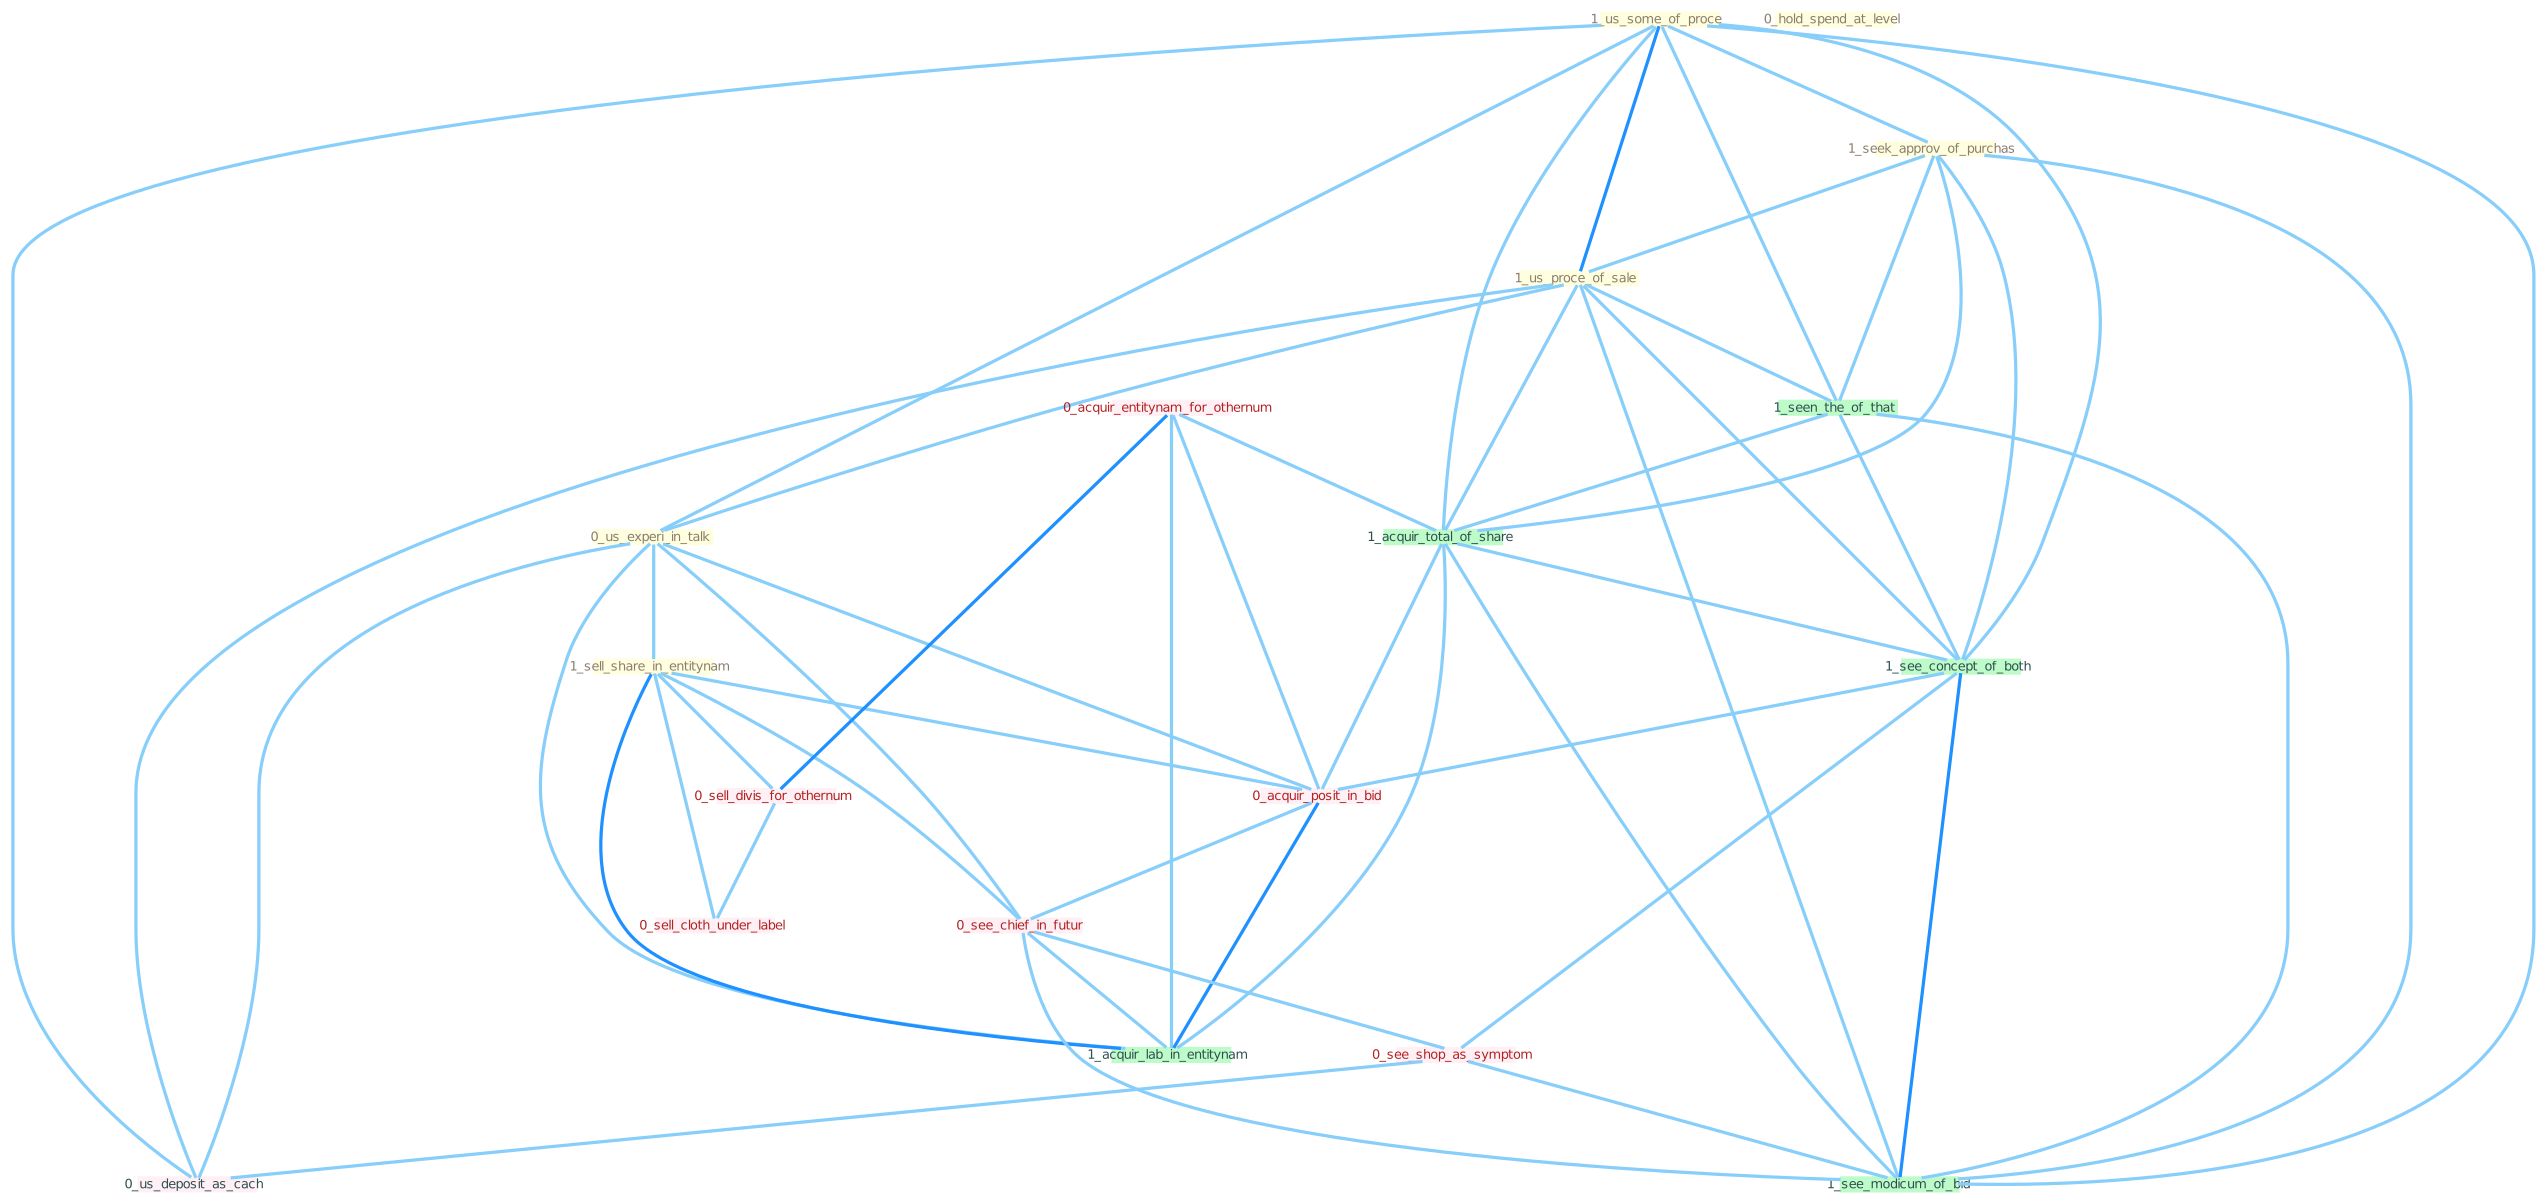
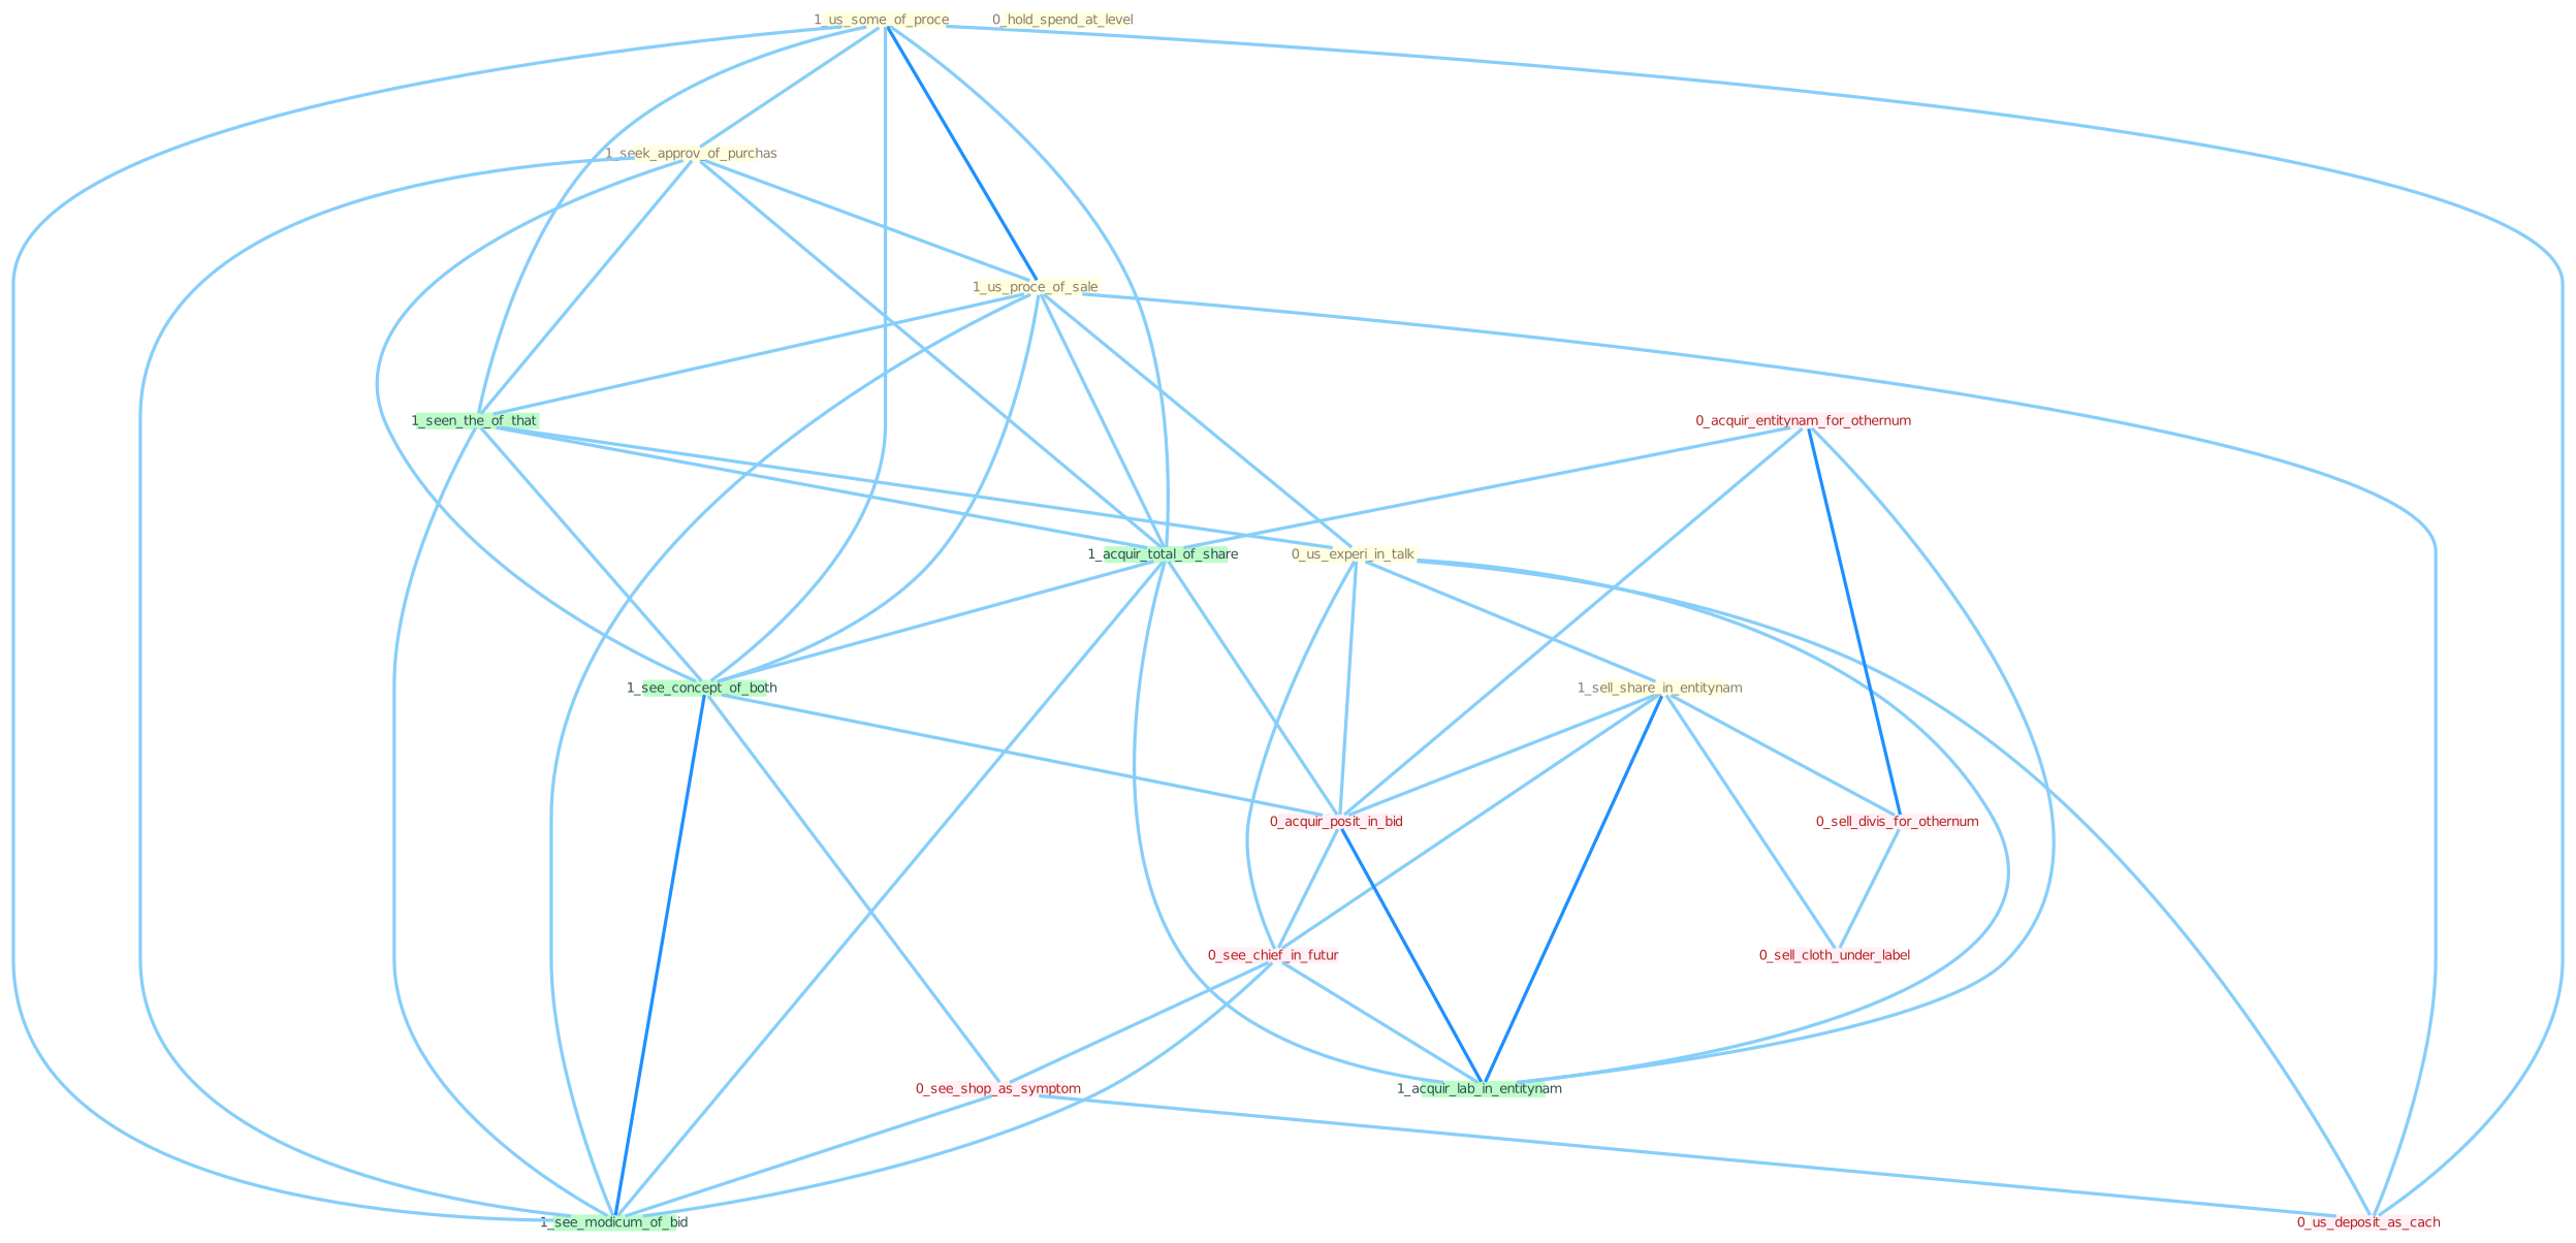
  graph {
    fontname="DejaVu Sans"
    node [color="#fff0f5" fixedsize=true fontcolor="#b22222" fontname="DejaVu Sans" fontsize=4 shape=polygon style=filled]
    edge [color="#87cefa" fontname="DejaVu Sans" w=1]
    "1_us_some_of_proce " [color="#ffffe0" fontcolor="#8b7d6b" height=.06 width=.5]
    "0_hold_spend_at_level " [color="#ffffe0" fontcolor="#8b7d6b" height=.06 width=.5]
    "1_seek_approv_of_purchas " [color="#ffffe0" fontcolor="#8b7d6b" height=.06 width=.5]
    "1_us_proce_of_sale " [color="#ffffe0" fontcolor="#8b7d6b" height=.06 width=.5]
    "0_us_experi_in_talk " [color="#ffffe0" fontcolor="#8b7d6b" height=.06 width=.5]
    "1_sell_share_in_entitynam " [color="#ffffe0" fontcolor="#8b7d6b" height=.06 width=.5]
    "0_acquir_entitynam_for_othernum " [height=.06 width=.5]
    "0_sell_divis_for_othernum " [height=.06 width=.5]
    "0_sell_cloth_under_label " [height=.06 width=.5]
    "0_acquir_posit_in_bid " [height=.06 width=.5]
    "0_see_chief_in_futur " [height=.06 width=.5]
    "0_see_shop_as_symptom " [height=.06 width=.5]
-   "0_us_deposit_as_cach " [fontcolor="#2f4f4f" height=.06 width=.5]
+   "0_us_deposit_as_cach " [height=.06 width=.5]
    "1_seen_the_of_that " [color="#BDFCC9" fontcolor="#2f4f4f" height=.06 width=.5]
    "1_acquir_total_of_share " [color="#BDFCC9" fontcolor="#2f4f4f" height=.06 width=.5]
    "1_see_concept_of_both " [color="#BDFCC9" fontcolor="#2f4f4f" height=.06 width=.5]
    n17 [color="#BDFCC9" fontcolor="#2f4f4f" height=.06 label="1_see_modicum_of_bid" width=.5]
    "1_acquir_lab_in_entitynam " [color="#BDFCC9" fontcolor="#2f4f4f" height=.06 width=.5]
    subgraph sub_1 {
      "1_us_some_of_proce "
      "0_hold_spend_at_level "
      "1_seek_approv_of_purchas "
      "1_us_proce_of_sale "
      "0_us_experi_in_talk "
      "1_sell_share_in_entitynam "
    }
    subgraph sub_2 {
      "0_acquir_entitynam_for_othernum "
      "0_sell_divis_for_othernum "
      "0_sell_cloth_under_label "
      "0_acquir_posit_in_bid "
      "0_see_chief_in_futur "
      "0_see_shop_as_symptom "
      "0_us_deposit_as_cach "
    }
    "1_us_some_of_proce " -- "1_seek_approv_of_purchas "
    "1_us_some_of_proce " -- "1_us_proce_of_sale " [color="#1e90ff" w=2]
-   "1_us_some_of_proce " -- "0_us_experi_in_talk "
+   "1_seen_the_of_that " -- "0_us_experi_in_talk "
    "1_us_some_of_proce " -- "0_us_deposit_as_cach "
    "1_us_some_of_proce " -- "1_seen_the_of_that "
    "1_us_some_of_proce " -- "1_acquir_total_of_share "
    "1_us_some_of_proce " -- "1_see_concept_of_both "
    "1_us_some_of_proce " -- n17
    "1_seek_approv_of_purchas " -- "1_us_proce_of_sale "
    "1_seek_approv_of_purchas " -- "1_seen_the_of_that "
    "1_seek_approv_of_purchas " -- "1_acquir_total_of_share "
    "1_seek_approv_of_purchas " -- "1_see_concept_of_both "
    "1_seek_approv_of_purchas " -- n17
    "1_us_proce_of_sale " -- "0_us_experi_in_talk "
    "1_us_proce_of_sale " -- "0_us_deposit_as_cach "
    "1_us_proce_of_sale " -- "1_seen_the_of_that "
    "1_us_proce_of_sale " -- "1_acquir_total_of_share "
    "1_us_proce_of_sale " -- "1_see_concept_of_both "
    "1_us_proce_of_sale " -- n17
    "0_us_experi_in_talk " -- "1_sell_share_in_entitynam "
    "0_us_experi_in_talk " -- "0_acquir_posit_in_bid "
    "0_us_experi_in_talk " -- "0_see_chief_in_futur "
    "0_us_experi_in_talk " -- "0_us_deposit_as_cach "
    "0_us_experi_in_talk " -- "1_acquir_lab_in_entitynam "
    "1_sell_share_in_entitynam " -- "0_sell_divis_for_othernum "
    "1_sell_share_in_entitynam " -- "0_sell_cloth_under_label "
    "1_sell_share_in_entitynam " -- "0_acquir_posit_in_bid "
    "1_sell_share_in_entitynam " -- "0_see_chief_in_futur "
    "1_sell_share_in_entitynam " -- "1_acquir_lab_in_entitynam " [color="#1e90ff" w=2]
    "0_acquir_entitynam_for_othernum " -- "0_sell_divis_for_othernum " [color="#1e90ff" w=2]
    "0_acquir_entitynam_for_othernum " -- "0_acquir_posit_in_bid "
    "0_acquir_entitynam_for_othernum " -- "1_acquir_total_of_share "
    "0_acquir_entitynam_for_othernum " -- "1_acquir_lab_in_entitynam "
    "0_sell_divis_for_othernum " -- "0_sell_cloth_under_label "
    "0_acquir_posit_in_bid " -- "0_see_chief_in_futur "
    "0_acquir_posit_in_bid " -- "1_acquir_lab_in_entitynam " [color="#1e90ff" w=2]
    "0_see_chief_in_futur " -- "0_see_shop_as_symptom "
    "0_see_chief_in_futur " -- n17
    "0_see_chief_in_futur " -- "1_acquir_lab_in_entitynam "
    "0_see_shop_as_symptom " -- "0_us_deposit_as_cach "
    "0_see_shop_as_symptom " -- n17
    "1_seen_the_of_that " -- "1_acquir_total_of_share "
    "1_seen_the_of_that " -- "1_see_concept_of_both "
    "1_seen_the_of_that " -- n17
    "1_acquir_total_of_share " -- "0_acquir_posit_in_bid "
    "1_acquir_total_of_share " -- "1_see_concept_of_both "
    "1_acquir_total_of_share " -- n17
    "1_acquir_total_of_share " -- "1_acquir_lab_in_entitynam "
    "1_see_concept_of_both " -- "0_acquir_posit_in_bid "
    "1_see_concept_of_both " -- "0_see_shop_as_symptom "
    "1_see_concept_of_both " -- n17 [color="#1e90ff" w=2]
  }
